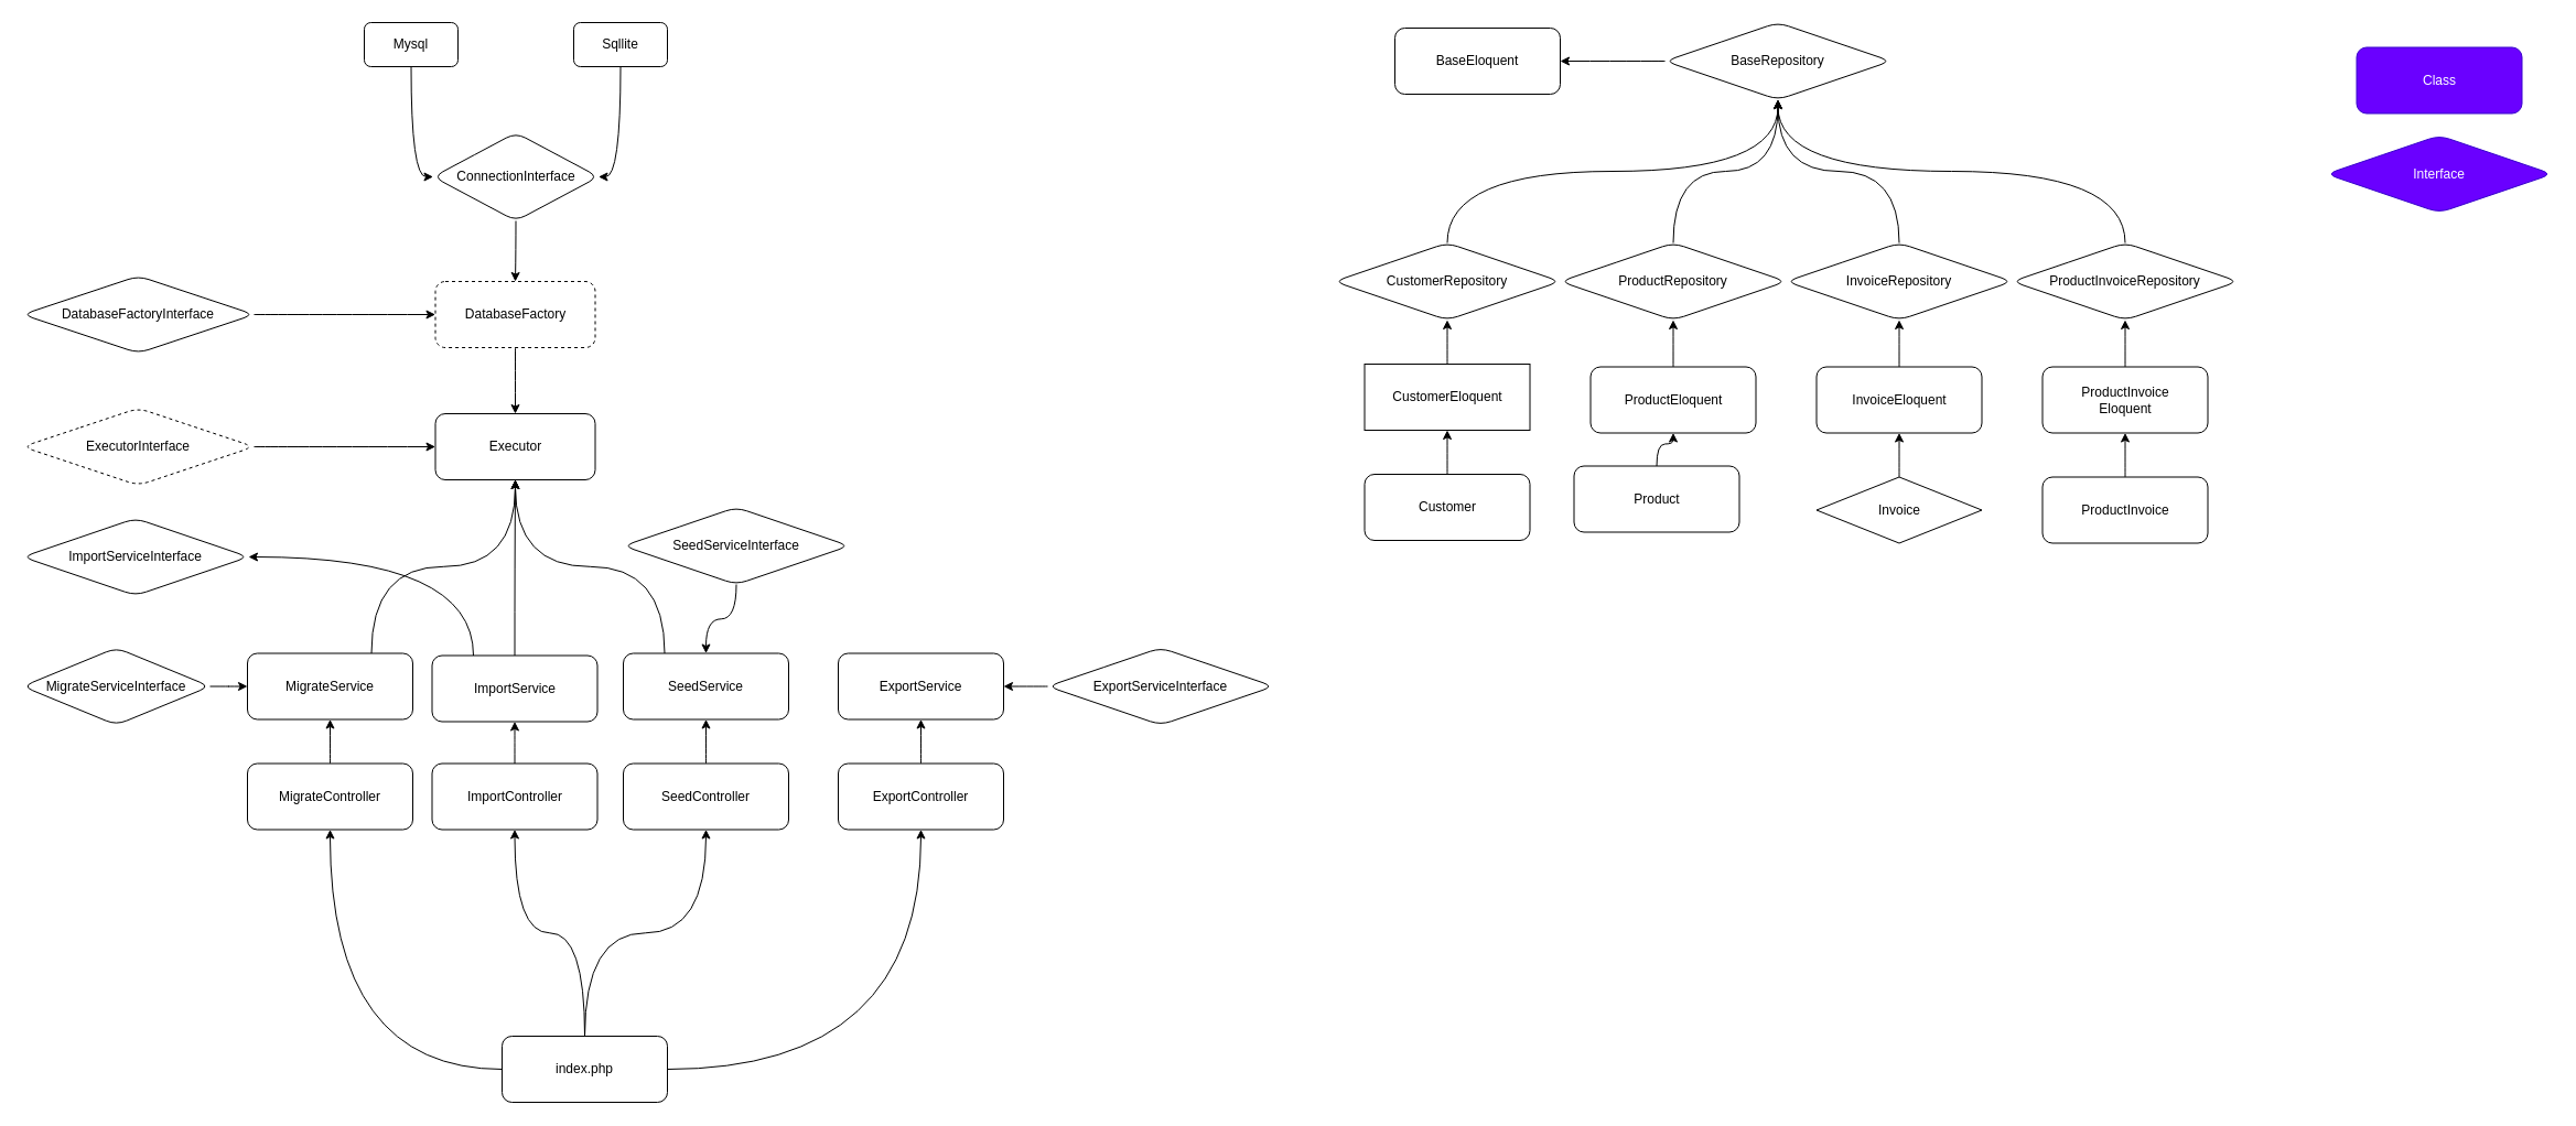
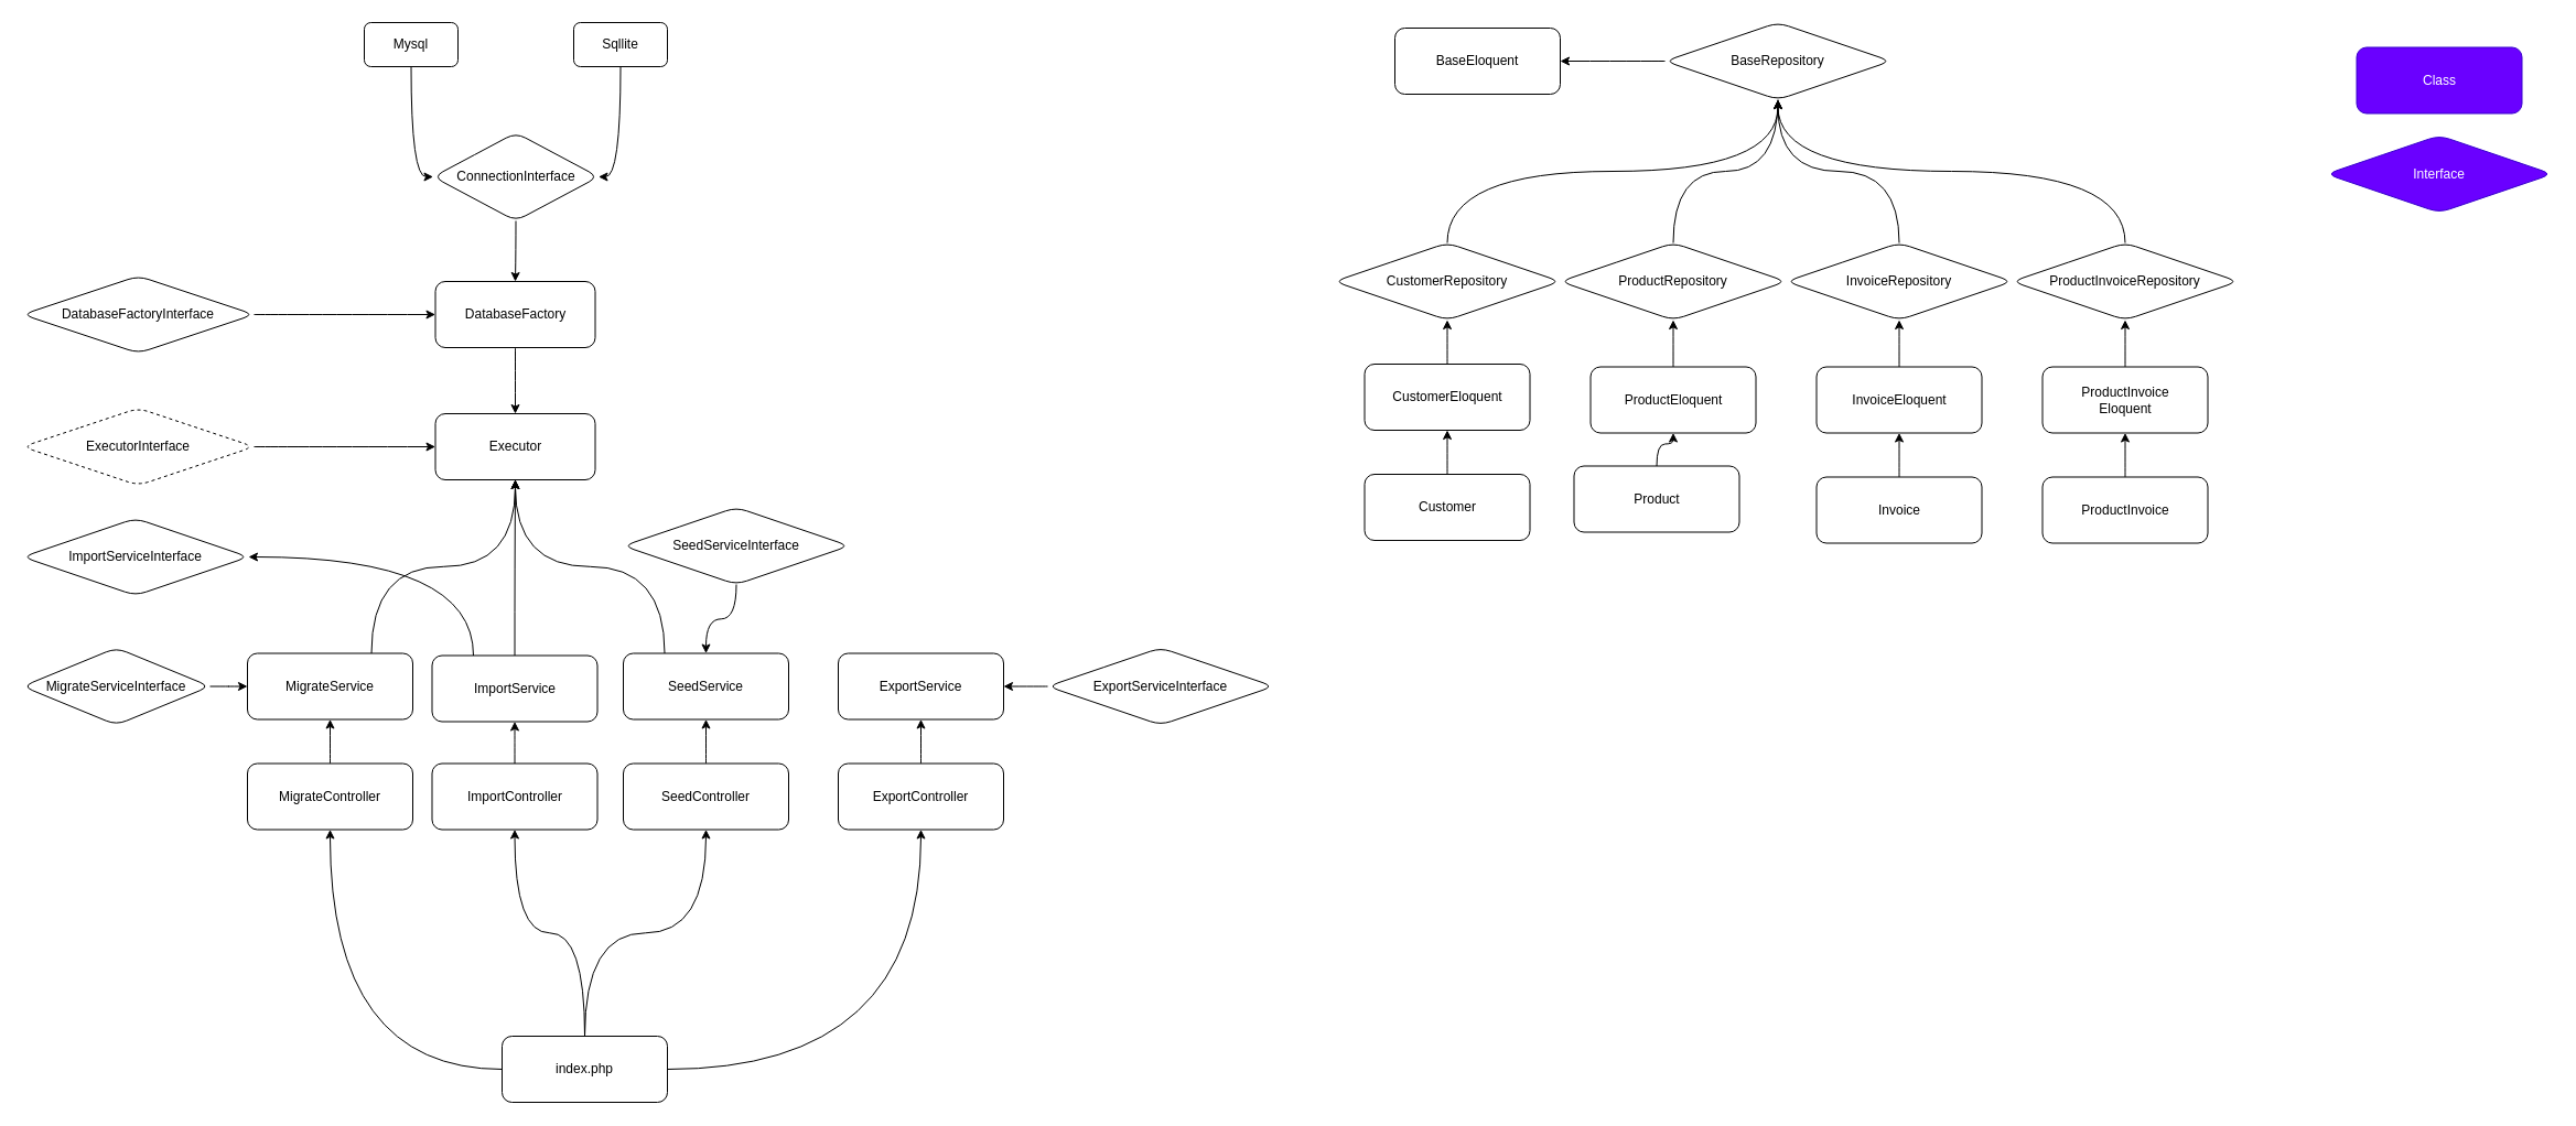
  <mxCell id="0" />
  <mxCell id="1" parent="0" />
  <mxCell id="2" style="edgeStyle=orthogonalEdgeStyle;orthogonalLoop=1;jettySize=auto;html=1;entryX=0;entryY=0.5;entryDx=0;entryDy=0;curved=1;" parent="1" source="3" target="5" edge="1"><mxGeometry relative="1" as="geometry" /></mxCell>
  <mxCell id="3" value="Mysql" style="whiteSpace=wrap;html=1;rounded=1;" parent="1" vertex="1"><mxGeometry x="330" width="85" height="40" as="geometry" y="20" /></mxCell>
  <mxCell id="4" style="edgeStyle=orthogonalEdgeStyle;orthogonalLoop=1;jettySize=auto;html=1;exitX=0.5;exitY=1;exitDx=0;exitDy=0;curved=1;" parent="1" source="5" target="12" edge="1"><mxGeometry relative="1" as="geometry" /></mxCell>
  <mxCell id="5" value="&lt;span&gt;ConnectionInterface&lt;/span&gt;" style="rhombus;whiteSpace=wrap;html=1;rounded=1;" parent="1" vertex="1"><mxGeometry x="392.5" y="120" width="150" height="80" as="geometry" /></mxCell>
  <mxCell id="6" style="edgeStyle=orthogonalEdgeStyle;orthogonalLoop=1;jettySize=auto;html=1;entryX=1;entryY=0.5;entryDx=0;entryDy=0;curved=1;" parent="1" source="7" target="5" edge="1"><mxGeometry relative="1" as="geometry" /></mxCell>
  <mxCell id="7" value="Sqllite" style="whiteSpace=wrap;html=1;rounded=1;" parent="1" vertex="1"><mxGeometry x="520" width="85" height="40" as="geometry" y="20" /></mxCell>
  <mxCell id="8" value="Executor" style="whiteSpace=wrap;html=1;rounded=1;" parent="1" vertex="1"><mxGeometry x="394.5" y="375" width="145" height="60" as="geometry" /></mxCell>
  <mxCell id="9" style="edgeStyle=orthogonalEdgeStyle;orthogonalLoop=1;jettySize=auto;html=1;curved=1;" parent="1" source="10" target="8" edge="1"><mxGeometry relative="1" as="geometry" /></mxCell>
  <mxCell id="10" value="&lt;span style=&quot;text-align: left&quot;&gt;ExecutorInterface&lt;/span&gt;" style="rhombus;whiteSpace=wrap;html=1;rounded=1;dashed=1;" parent="1" vertex="1"><mxGeometry y="370" width="210" height="70" as="geometry" x="20" /></mxCell>
  <mxCell id="11" style="edgeStyle=orthogonalEdgeStyle;orthogonalLoop=1;jettySize=auto;html=1;entryX=0.5;entryY=0;entryDx=0;entryDy=0;curved=1;" parent="1" source="12" target="8" edge="1"><mxGeometry relative="1" as="geometry" /></mxCell>
- <mxCell id="12" value="DatabaseFactory" style="whiteSpace=wrap;html=1;rounded=1;dashed=1;" parent="1" vertex="1"><mxGeometry x="394.5" y="255" width="145" height="60" as="geometry" /></mxCell>
+ <mxCell id="12" value="DatabaseFactory" style="whiteSpace=wrap;html=1;rounded=1;" parent="1" vertex="1"><mxGeometry x="394.5" y="255" width="145" height="60" as="geometry" /></mxCell>
  <mxCell id="13" style="edgeStyle=orthogonalEdgeStyle;orthogonalLoop=1;jettySize=auto;html=1;entryX=0;entryY=0.5;entryDx=0;entryDy=0;curved=1;" parent="1" source="14" target="12" edge="1"><mxGeometry relative="1" as="geometry" /></mxCell>
  <mxCell id="14" value="DatabaseFactory&lt;span style=&quot;text-align: left&quot;&gt;Interface&lt;/span&gt;" style="rhombus;whiteSpace=wrap;html=1;rounded=1;" parent="1" vertex="1"><mxGeometry y="250" width="210" height="70" as="geometry" x="20" /></mxCell>
  <mxCell id="15" style="edgeStyle=orthogonalEdgeStyle;orthogonalLoop=1;jettySize=auto;html=1;curved=1;" parent="1" source="16" target="18" edge="1"><mxGeometry relative="1" as="geometry" /></mxCell>
  <mxCell id="16" value="MigrateController" style="whiteSpace=wrap;html=1;rounded=1;" parent="1" vertex="1"><mxGeometry x="224" y="692.5" width="150" height="60" as="geometry" /></mxCell>
  <mxCell id="17" style="edgeStyle=orthogonalEdgeStyle;orthogonalLoop=1;jettySize=auto;html=1;entryX=0.5;entryY=1;entryDx=0;entryDy=0;exitX=0.75;exitY=0;exitDx=0;exitDy=0;curved=1;" parent="1" source="18" target="8" edge="1"><mxGeometry relative="1" as="geometry" /></mxCell>
  <mxCell id="18" value="MigrateService" style="whiteSpace=wrap;html=1;rounded=1;" parent="1" vertex="1"><mxGeometry x="224" y="592.5" width="150" height="60" as="geometry" /></mxCell>
  <mxCell id="19" style="edgeStyle=orthogonalEdgeStyle;orthogonalLoop=1;jettySize=auto;html=1;curved=1;" parent="1" source="20" target="18" edge="1"><mxGeometry relative="1" as="geometry" /></mxCell>
  <mxCell id="20" value="MigrateServiceInterface" style="rhombus;whiteSpace=wrap;html=1;rounded=1;" parent="1" vertex="1"><mxGeometry y="587.5" width="170" height="70" as="geometry" x="20" /></mxCell>
  <mxCell id="21" style="edgeStyle=orthogonalEdgeStyle;orthogonalLoop=1;jettySize=auto;html=1;entryX=1;entryY=0.5;entryDx=0;entryDy=0;curved=1;exitX=0.25;exitY=0;exitDx=0;exitDy=0;" edge="1" parent="1" source="23" target="24"><mxGeometry relative="1" as="geometry" /></mxCell>
  <mxCell id="22" style="edgeStyle=orthogonalEdgeStyle;curved=1;rounded=0;orthogonalLoop=1;jettySize=auto;html=1;entryX=0.5;entryY=1;entryDx=0;entryDy=0;" edge="1" parent="1" source="23" target="8"><mxGeometry relative="1" as="geometry"><mxPoint x="469.5" y="440" as="targetPoint" /></mxGeometry></mxCell>
  <mxCell id="23" value="ImportService" style="whiteSpace=wrap;html=1;rounded=1;" parent="1" vertex="1"><mxGeometry x="391.5" y="594.5" width="150" height="60" as="geometry" /></mxCell>
  <mxCell id="24" value="ImportServiceInterface" style="rhombus;whiteSpace=wrap;html=1;rounded=1;" parent="1" vertex="1"><mxGeometry y="470" width="205" height="70" as="geometry" x="20" /></mxCell>
  <mxCell id="25" style="edgeStyle=orthogonalEdgeStyle;orthogonalLoop=1;jettySize=auto;html=1;entryX=0.5;entryY=1;entryDx=0;entryDy=0;curved=1;" parent="1" source="26" target="23" edge="1"><mxGeometry relative="1" as="geometry" /></mxCell>
  <mxCell id="26" value="ImportController" style="whiteSpace=wrap;html=1;rounded=1;" parent="1" vertex="1"><mxGeometry x="391.5" y="692.5" width="150" height="60" as="geometry" /></mxCell>
  <mxCell id="27" style="edgeStyle=orthogonalEdgeStyle;curved=1;rounded=0;orthogonalLoop=1;jettySize=auto;html=1;exitX=0.25;exitY=0;exitDx=0;exitDy=0;" edge="1" parent="1" source="28" target="8"><mxGeometry relative="1" as="geometry" /></mxCell>
  <mxCell id="28" value="SeedService" style="whiteSpace=wrap;html=1;rounded=1;" parent="1" vertex="1"><mxGeometry x="565" y="592.5" width="150" height="60" as="geometry" /></mxCell>
  <mxCell id="29" style="edgeStyle=orthogonalEdgeStyle;orthogonalLoop=1;jettySize=auto;html=1;curved=1;" parent="1" source="30" target="28" edge="1"><mxGeometry relative="1" as="geometry" /></mxCell>
  <mxCell id="30" value="SeedServiceInterface" style="rhombus;whiteSpace=wrap;html=1;rounded=1;" parent="1" vertex="1"><mxGeometry x="565" y="460" width="205" height="70" as="geometry" /></mxCell>
  <mxCell id="31" style="edgeStyle=orthogonalEdgeStyle;orthogonalLoop=1;jettySize=auto;html=1;entryX=0.5;entryY=1;entryDx=0;entryDy=0;curved=1;" parent="1" source="32" target="28" edge="1"><mxGeometry relative="1" as="geometry" /></mxCell>
  <mxCell id="32" value="SeedController" style="whiteSpace=wrap;html=1;rounded=1;" parent="1" vertex="1"><mxGeometry x="565" y="692.5" width="150" height="60" as="geometry" /></mxCell>
  <mxCell id="33" value="BaseEloquent" style="whiteSpace=wrap;html=1;rounded=1;" vertex="1" parent="1"><mxGeometry x="1265" y="25" width="150" height="60" as="geometry" /></mxCell>
  <mxCell id="34" style="edgeStyle=orthogonalEdgeStyle;curved=1;rounded=0;orthogonalLoop=1;jettySize=auto;html=1;entryX=1;entryY=0.5;entryDx=0;entryDy=0;" edge="1" parent="1" source="35" target="33"><mxGeometry relative="1" as="geometry" /></mxCell>
  <mxCell id="35" value="BaseRepository" style="rhombus;whiteSpace=wrap;html=1;rounded=1;" vertex="1" parent="1"><mxGeometry x="1510" width="205" height="70" as="geometry" y="20" /></mxCell>
  <mxCell id="36" style="edgeStyle=orthogonalEdgeStyle;curved=1;rounded=0;orthogonalLoop=1;jettySize=auto;html=1;exitX=0.5;exitY=0;exitDx=0;exitDy=0;entryX=0.5;entryY=1;entryDx=0;entryDy=0;" edge="1" parent="1" source="37" target="35"><mxGeometry relative="1" as="geometry" /></mxCell>
  <mxCell id="37" value="CustomerRepository" style="rhombus;whiteSpace=wrap;html=1;rounded=1;" vertex="1" parent="1"><mxGeometry x="1210" y="220" width="205" height="70" as="geometry" /></mxCell>
- <mxCell id="38" style="edgeStyle=orthogonalEdgeStyle;curved=1;rounded=0;orthogonalLoop=1;jettySize=auto;html=1;entryX=0.5;entryY=1;entryDx=0;entryDy=0;" edge="1" parent="1" source="39" target="35"><mxGeometry relative="1" as="geometry" /></mxCell>
+ <mxCell id="38" style="edgeStyle=orthogonalEdgeStyle;curved=1;rounded=0;orthogonalLoop=1;jettySize=auto;html=1;entryX=0.5;entryY=1;entryDx=0;entryDy=0;endArrow=none;" edge="1" parent="1" source="39" target="35"><mxGeometry relative="1" as="geometry" /></mxCell>
  <mxCell id="39" value="ProductRepository" style="rhombus;whiteSpace=wrap;html=1;rounded=1;" vertex="1" parent="1"><mxGeometry x="1415" y="220" width="205" height="70" as="geometry" /></mxCell>
  <mxCell id="40" style="edgeStyle=orthogonalEdgeStyle;curved=1;rounded=0;orthogonalLoop=1;jettySize=auto;html=1;exitX=0.5;exitY=0;exitDx=0;exitDy=0;entryX=0.5;entryY=1;entryDx=0;entryDy=0;" edge="1" parent="1" source="41" target="35"><mxGeometry relative="1" as="geometry" /></mxCell>
  <mxCell id="41" value="InvoiceRepository" style="rhombus;whiteSpace=wrap;html=1;rounded=1;" vertex="1" parent="1"><mxGeometry x="1620" y="220" width="205" height="70" as="geometry" /></mxCell>
  <mxCell id="42" style="edgeStyle=orthogonalEdgeStyle;curved=1;rounded=0;orthogonalLoop=1;jettySize=auto;html=1;entryX=0.5;entryY=1;entryDx=0;entryDy=0;" edge="1" parent="1" source="43" target="37"><mxGeometry relative="1" as="geometry" /></mxCell>
- <mxCell id="43" value="CustomerEloquent" style="whiteSpace=wrap;html=1;rounded=0;" vertex="1" parent="1"><mxGeometry x="1237.5" y="330" width="150" height="60" as="geometry" /></mxCell>
+ <mxCell id="43" value="CustomerEloquent" style="whiteSpace=wrap;html=1;rounded=1;" vertex="1" parent="1"><mxGeometry x="1237.5" y="330" width="150" height="60" as="geometry" /></mxCell>
  <mxCell id="44" style="edgeStyle=orthogonalEdgeStyle;curved=1;rounded=0;orthogonalLoop=1;jettySize=auto;html=1;entryX=0.5;entryY=1;entryDx=0;entryDy=0;" edge="1" parent="1" source="45" target="43"><mxGeometry relative="1" as="geometry" /></mxCell>
  <mxCell id="45" value="Customer" style="whiteSpace=wrap;html=1;rounded=1;" vertex="1" parent="1"><mxGeometry x="1237.5" y="430" width="150" height="60" as="geometry" /></mxCell>
  <mxCell id="46" style="edgeStyle=orthogonalEdgeStyle;curved=1;rounded=0;orthogonalLoop=1;jettySize=auto;html=1;entryX=0.5;entryY=1;entryDx=0;entryDy=0;" edge="1" parent="1" source="47" target="39"><mxGeometry relative="1" as="geometry" /></mxCell>
  <mxCell id="47" value="ProductEloquent" style="whiteSpace=wrap;html=1;rounded=1;" vertex="1" parent="1"><mxGeometry x="1442.5" y="332.5" width="150" height="60" as="geometry" /></mxCell>
  <mxCell id="48" style="edgeStyle=orthogonalEdgeStyle;curved=1;rounded=0;orthogonalLoop=1;jettySize=auto;html=1;entryX=0.5;entryY=1;entryDx=0;entryDy=0;" edge="1" source="49" target="47" parent="1"><mxGeometry relative="1" as="geometry" /></mxCell>
  <mxCell id="49" value="Product" style="whiteSpace=wrap;html=1;rounded=1;" vertex="1" parent="1"><mxGeometry x="1427.5" y="422.5" width="150" height="60" as="geometry" /></mxCell>
  <mxCell id="50" style="edgeStyle=orthogonalEdgeStyle;curved=1;rounded=0;orthogonalLoop=1;jettySize=auto;html=1;" edge="1" parent="1" source="51" target="41"><mxGeometry relative="1" as="geometry" /></mxCell>
  <mxCell id="51" value="InvoiceEloquent" style="whiteSpace=wrap;html=1;rounded=1;" vertex="1" parent="1"><mxGeometry x="1647.5" y="332.5" width="150" height="60" as="geometry" /></mxCell>
  <mxCell id="52" style="edgeStyle=orthogonalEdgeStyle;curved=1;rounded=0;orthogonalLoop=1;jettySize=auto;html=1;entryX=0.5;entryY=1;entryDx=0;entryDy=0;" edge="1" source="53" target="51" parent="1"><mxGeometry relative="1" as="geometry" /></mxCell>
- <mxCell id="53" value="Invoice" style="rhombus;whiteSpace=wrap;html=1;" vertex="1" parent="1"><mxGeometry x="1647.5" y="432.5" width="150" height="60" as="geometry" /></mxCell>
+ <mxCell id="53" value="Invoice" style="whiteSpace=wrap;html=1;rounded=1;" vertex="1" parent="1"><mxGeometry x="1647.5" y="432.5" width="150" height="60" as="geometry" /></mxCell>
  <mxCell id="54" style="edgeStyle=orthogonalEdgeStyle;curved=1;rounded=0;orthogonalLoop=1;jettySize=auto;html=1;exitX=0.5;exitY=0;exitDx=0;exitDy=0;entryX=0.5;entryY=1;entryDx=0;entryDy=0;" edge="1" parent="1" source="55" target="35"><mxGeometry relative="1" as="geometry"><mxPoint x="1620" y="100" as="targetPoint" /></mxGeometry></mxCell>
  <mxCell id="55" value="ProductInvoiceRepository" style="rhombus;whiteSpace=wrap;html=1;rounded=1;" vertex="1" parent="1"><mxGeometry x="1825" y="220" width="205" height="70" as="geometry" /></mxCell>
  <mxCell id="56" style="edgeStyle=orthogonalEdgeStyle;curved=1;rounded=0;orthogonalLoop=1;jettySize=auto;html=1;entryX=0.5;entryY=1;entryDx=0;entryDy=0;" edge="1" source="57" target="55" parent="1"><mxGeometry relative="1" as="geometry" /></mxCell>
  <mxCell id="57" value="ProductInvoice&lt;br&gt;Eloquent" style="whiteSpace=wrap;html=1;rounded=1;" vertex="1" parent="1"><mxGeometry x="1852.5" y="332.5" width="150" height="60" as="geometry" /></mxCell>
  <mxCell id="58" style="edgeStyle=orthogonalEdgeStyle;curved=1;rounded=0;orthogonalLoop=1;jettySize=auto;html=1;entryX=0.5;entryY=1;entryDx=0;entryDy=0;" edge="1" source="59" target="57" parent="1"><mxGeometry relative="1" as="geometry" /></mxCell>
  <mxCell id="59" value="ProductInvoice" style="whiteSpace=wrap;html=1;rounded=1;" vertex="1" parent="1"><mxGeometry x="1852.5" y="432.5" width="150" height="60" as="geometry" /></mxCell>
  <mxCell id="60" value="Class" style="whiteSpace=wrap;html=1;rounded=1;fillColor=#6a00ff;strokeColor=#3700CC;fontColor=#ffffff;" vertex="1" parent="1"><mxGeometry x="2137.5" y="42.5" width="150" height="60" as="geometry" /></mxCell>
  <mxCell id="61" value="Interface" style="rhombus;whiteSpace=wrap;html=1;rounded=1;fillColor=#6a00ff;strokeColor=#3700CC;fontColor=#ffffff;" vertex="1" parent="1"><mxGeometry x="2110" y="122.5" width="205" height="70" as="geometry" /></mxCell>
  <mxCell id="62" value="ExportService" style="whiteSpace=wrap;html=1;rounded=1;" vertex="1" parent="1"><mxGeometry x="760" y="592.5" width="150" height="60" as="geometry" /></mxCell>
  <mxCell id="63" style="edgeStyle=orthogonalEdgeStyle;orthogonalLoop=1;jettySize=auto;html=1;entryX=0.5;entryY=1;entryDx=0;entryDy=0;curved=1;" edge="1" source="64" target="62" parent="1"><mxGeometry relative="1" as="geometry" /></mxCell>
  <mxCell id="64" value="ExportController" style="whiteSpace=wrap;html=1;rounded=1;" vertex="1" parent="1"><mxGeometry x="760" y="692.5" width="150" height="60" as="geometry" /></mxCell>
  <mxCell id="65" style="edgeStyle=orthogonalEdgeStyle;curved=1;rounded=0;orthogonalLoop=1;jettySize=auto;html=1;" edge="1" parent="1" source="66" target="62"><mxGeometry relative="1" as="geometry" /></mxCell>
  <mxCell id="66" value="ExportServiceInterface" style="rhombus;whiteSpace=wrap;html=1;rounded=1;" vertex="1" parent="1"><mxGeometry x="950" y="587.5" width="205" height="70" as="geometry" /></mxCell>
  <mxCell id="67" style="edgeStyle=orthogonalEdgeStyle;curved=1;rounded=0;orthogonalLoop=1;jettySize=auto;html=1;entryX=0.5;entryY=1;entryDx=0;entryDy=0;" edge="1" parent="1" source="71" target="16"><mxGeometry relative="1" as="geometry" /></mxCell>
  <mxCell id="68" style="edgeStyle=orthogonalEdgeStyle;curved=1;rounded=0;orthogonalLoop=1;jettySize=auto;html=1;" edge="1" parent="1" source="71" target="26"><mxGeometry relative="1" as="geometry" /></mxCell>
  <mxCell id="69" style="edgeStyle=orthogonalEdgeStyle;curved=1;rounded=0;orthogonalLoop=1;jettySize=auto;html=1;entryX=0.5;entryY=1;entryDx=0;entryDy=0;" edge="1" parent="1" source="71" target="32"><mxGeometry relative="1" as="geometry" /></mxCell>
  <mxCell id="70" style="edgeStyle=orthogonalEdgeStyle;curved=1;rounded=0;orthogonalLoop=1;jettySize=auto;html=1;" edge="1" parent="1" source="71" target="64"><mxGeometry relative="1" as="geometry" /></mxCell>
  <mxCell id="71" value="index.php" style="whiteSpace=wrap;html=1;rounded=1;" vertex="1" parent="1"><mxGeometry x="455" y="940" width="150" height="60" as="geometry" /></mxCell>
